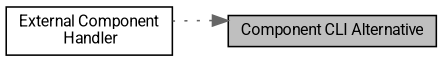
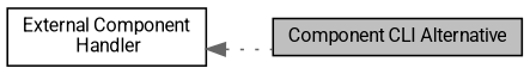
  digraph {
    rankdir=LR
    fontname=Roboto
    node [color=black fontname=Roboto fontsize=10 shape=record style=filled]
    n1 [fillcolor=white height=0.2 label="External Component\l Handler" width=0.4]
    n2 [fillcolor=grey75 fontcolor=black height=0.2 label="Component CLI Alternative" width=0.4]
-   n2 -> n1 [dir=back fontname=Roboto fontsize=10 labelfontname=Helvetica labelfontsize=10 shape=plaintext style=dotted color=gray40]
+   n1 -> n2 [dir=back fontname=Roboto fontsize=10 labelfontname=Helvetica labelfontsize=10 shape=plaintext style=dotted color=gray40]
  }
